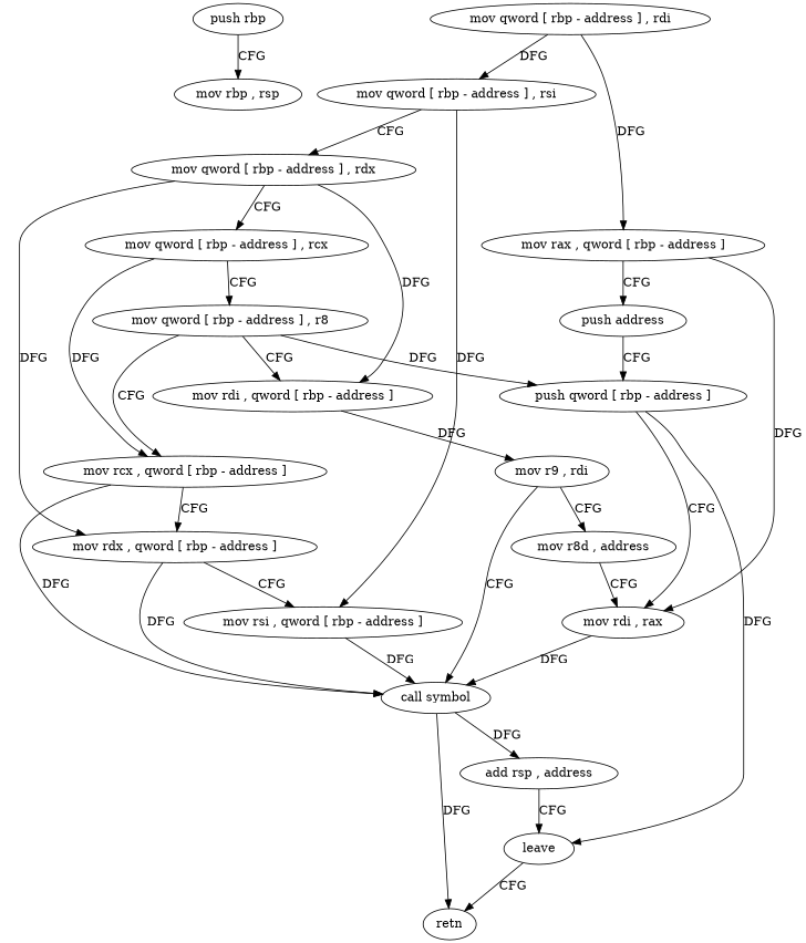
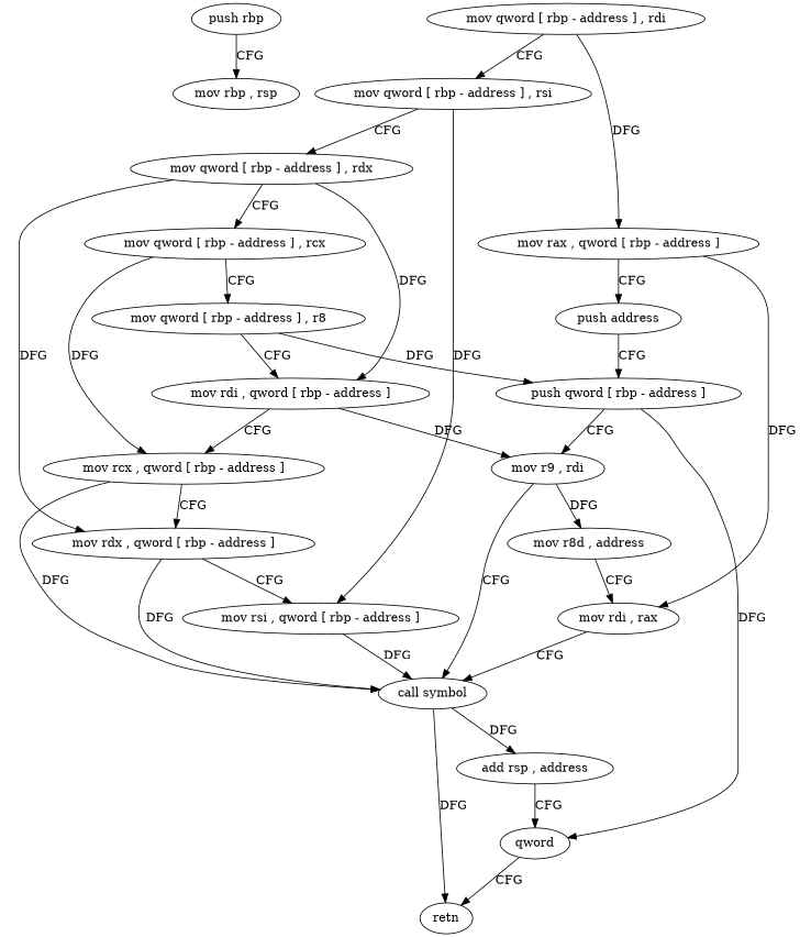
  digraph {
    fontname="DejaVu Serif"
    node [fontname="DejaVu Serif"]
    edge [fontname="DejaVu Serif"]
    n1 [label="push rbp"]
    n2 [label="mov rbp , rsp"]
    n3 [label="mov qword [ rbp - address ] , rdi"]
    n4 [label="mov qword [ rbp - address ] , rsi"]
    n5 [label="mov rax , qword [ rbp - address ]"]
    n6 [label="mov qword [ rbp - address ] , rdx"]
    n7 [label="mov rsi , qword [ rbp - address ]"]
    n8 [label="push address"]
    n9 [label="mov rdi , rax"]
    n10 [label="mov qword [ rbp - address ] , rcx"]
    n11 [label="mov rdi , qword [ rbp - address ]"]
    n12 [label="mov rdx , qword [ rbp - address ]"]
    n13 [label="call symbol"]
    n14 [label="mov qword [ rbp - address ] , r8"]
    n15 [label="mov rcx , qword [ rbp - address ]"]
    n16 [label="mov r9 , rdi"]
    n17 [label="push qword [ rbp - address ]"]
-   n18 [label=leave]
+   n18 [label=qword]
    n19 [label="mov r8d , address"]
    n20 [label="add rsp , address"]
    n21 [label=retn]
    n1 -> n2 [label=CFG]
-   n3 -> n4 [label=DFG]
+   n3 -> n4 [label=CFG]
    n3 -> n5 [label=DFG]
    n4 -> n6 [label=CFG]
    n4 -> n7 [label=DFG]
    n5 -> n8 [label=CFG]
    n5 -> n9 [label=DFG]
    n6 -> n10 [label=CFG]
    n6 -> n11 [label=DFG]
    n6 -> n12 [label=DFG]
    n7 -> n13 [label=DFG]
    n8 -> n17 [label=CFG]
-   n9 -> n13 [label=DFG]
+   n9 -> n13 [label=CFG]
    n10 -> n14 [label=CFG]
    n10 -> n15 [label=DFG]
-   n14 -> n15 [label=CFG]
+   n11 -> n15 [label=CFG]
    n11 -> n16 [label=DFG]
    n12 -> n7 [label=CFG]
    n12 -> n13 [label=DFG]
    n13 -> n20 [label=DFG]
    n13 -> n21 [label=DFG]
    n14 -> n11 [label=CFG]
    n14 -> n17 [label=DFG]
    n15 -> n12 [label=CFG]
    n15 -> n13 [label=DFG]
    n16 -> n13 [label=CFG]
-   n16 -> n19 [label=CFG]
-   n17 -> n9 [label=CFG]
+   n16 -> n19 [label=DFG]
+   n17 -> n16 [label=CFG]
    n17 -> n18 [label=DFG]
    n18 -> n21 [label=CFG]
    n19 -> n9 [label=CFG]
    n20 -> n18 [label=CFG]
  }
